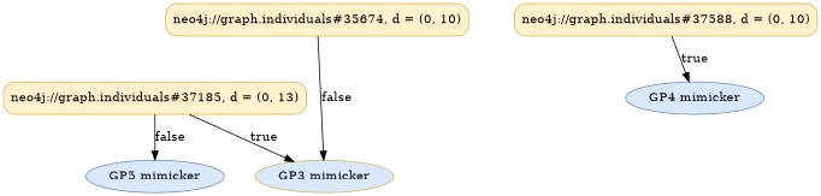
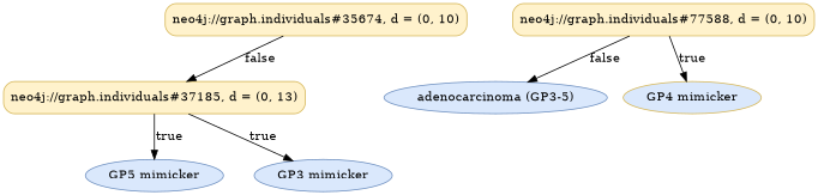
  digraph {
    fontname="Times-Roman"
    node [color="#6C8EBF" fillcolor="#DAE8FC" fontname="Times-Roman" shape=ellipse style="rounded,filled"]
    n1 [color="#D6B656" fillcolor="#FFF2CC" label="neo4j://graph.individuals#35674, d = (0, 10)" shape=box]
    n2 [color="#D6B656" fillcolor="#FFF2CC" label="neo4j://graph.individuals#37185, d = (0, 13)" shape=box]
    n3 [label="GP5 mimicker"]
-   n4 [color="#D6B656" label="GP3 mimicker"]
-   n5 [color="#D6B656" fillcolor="#FFF2CC" label="neo4j://graph.individuals#37588, d = (0, 10)" shape=box]
-   n7 [label="GP4 mimicker"]
-   n1 -> n4 [label=false]
-   n2 -> n3 [label=false]
+   n4 [label="GP3 mimicker"]
+   n5 [color="#D6B656" fillcolor="#FFF2CC" label="neo4j://graph.individuals#77588, d = (0, 10)" shape=box]
+   n6 [label="adenocarcinoma (GP3-5)"]
+   n7 [color="#D6B656" label="GP4 mimicker"]
+   n1 -> n2 [label=false]
+   n2 -> n3 [label=true]
    n2 -> n4 [label=true]
+   n5 -> n6 [label=false]
    n5 -> n7 [label=true]
  }
